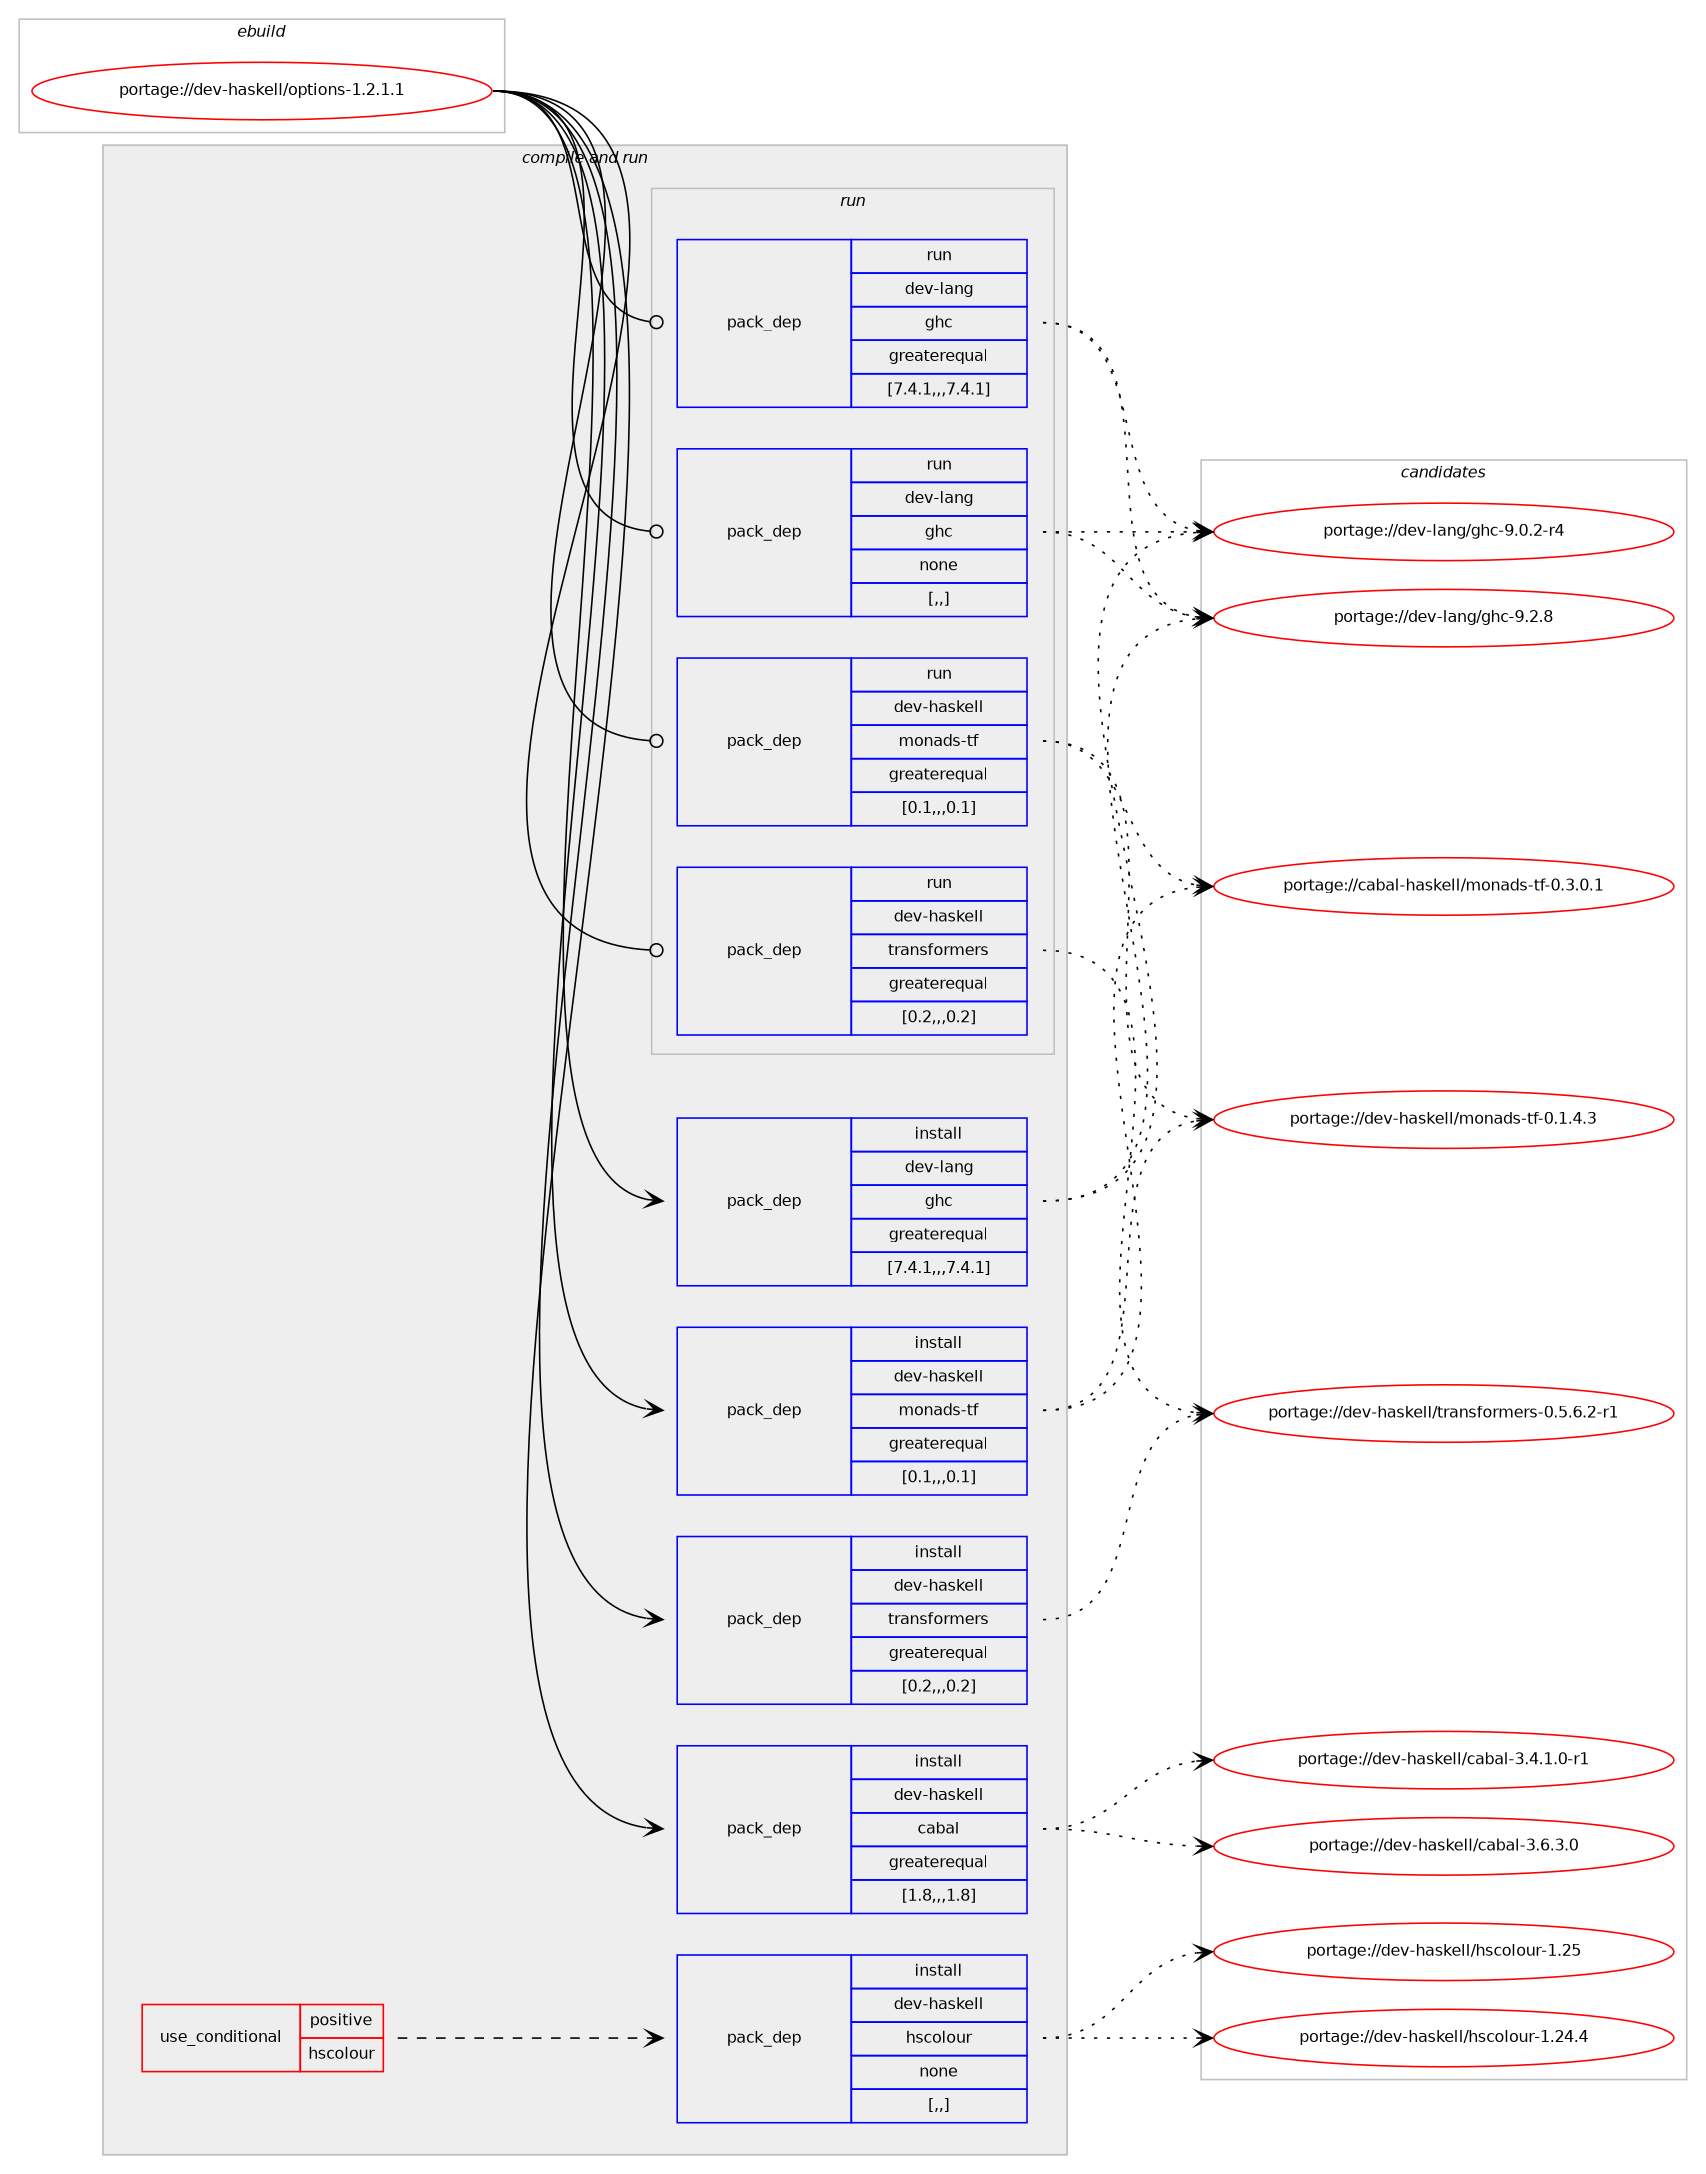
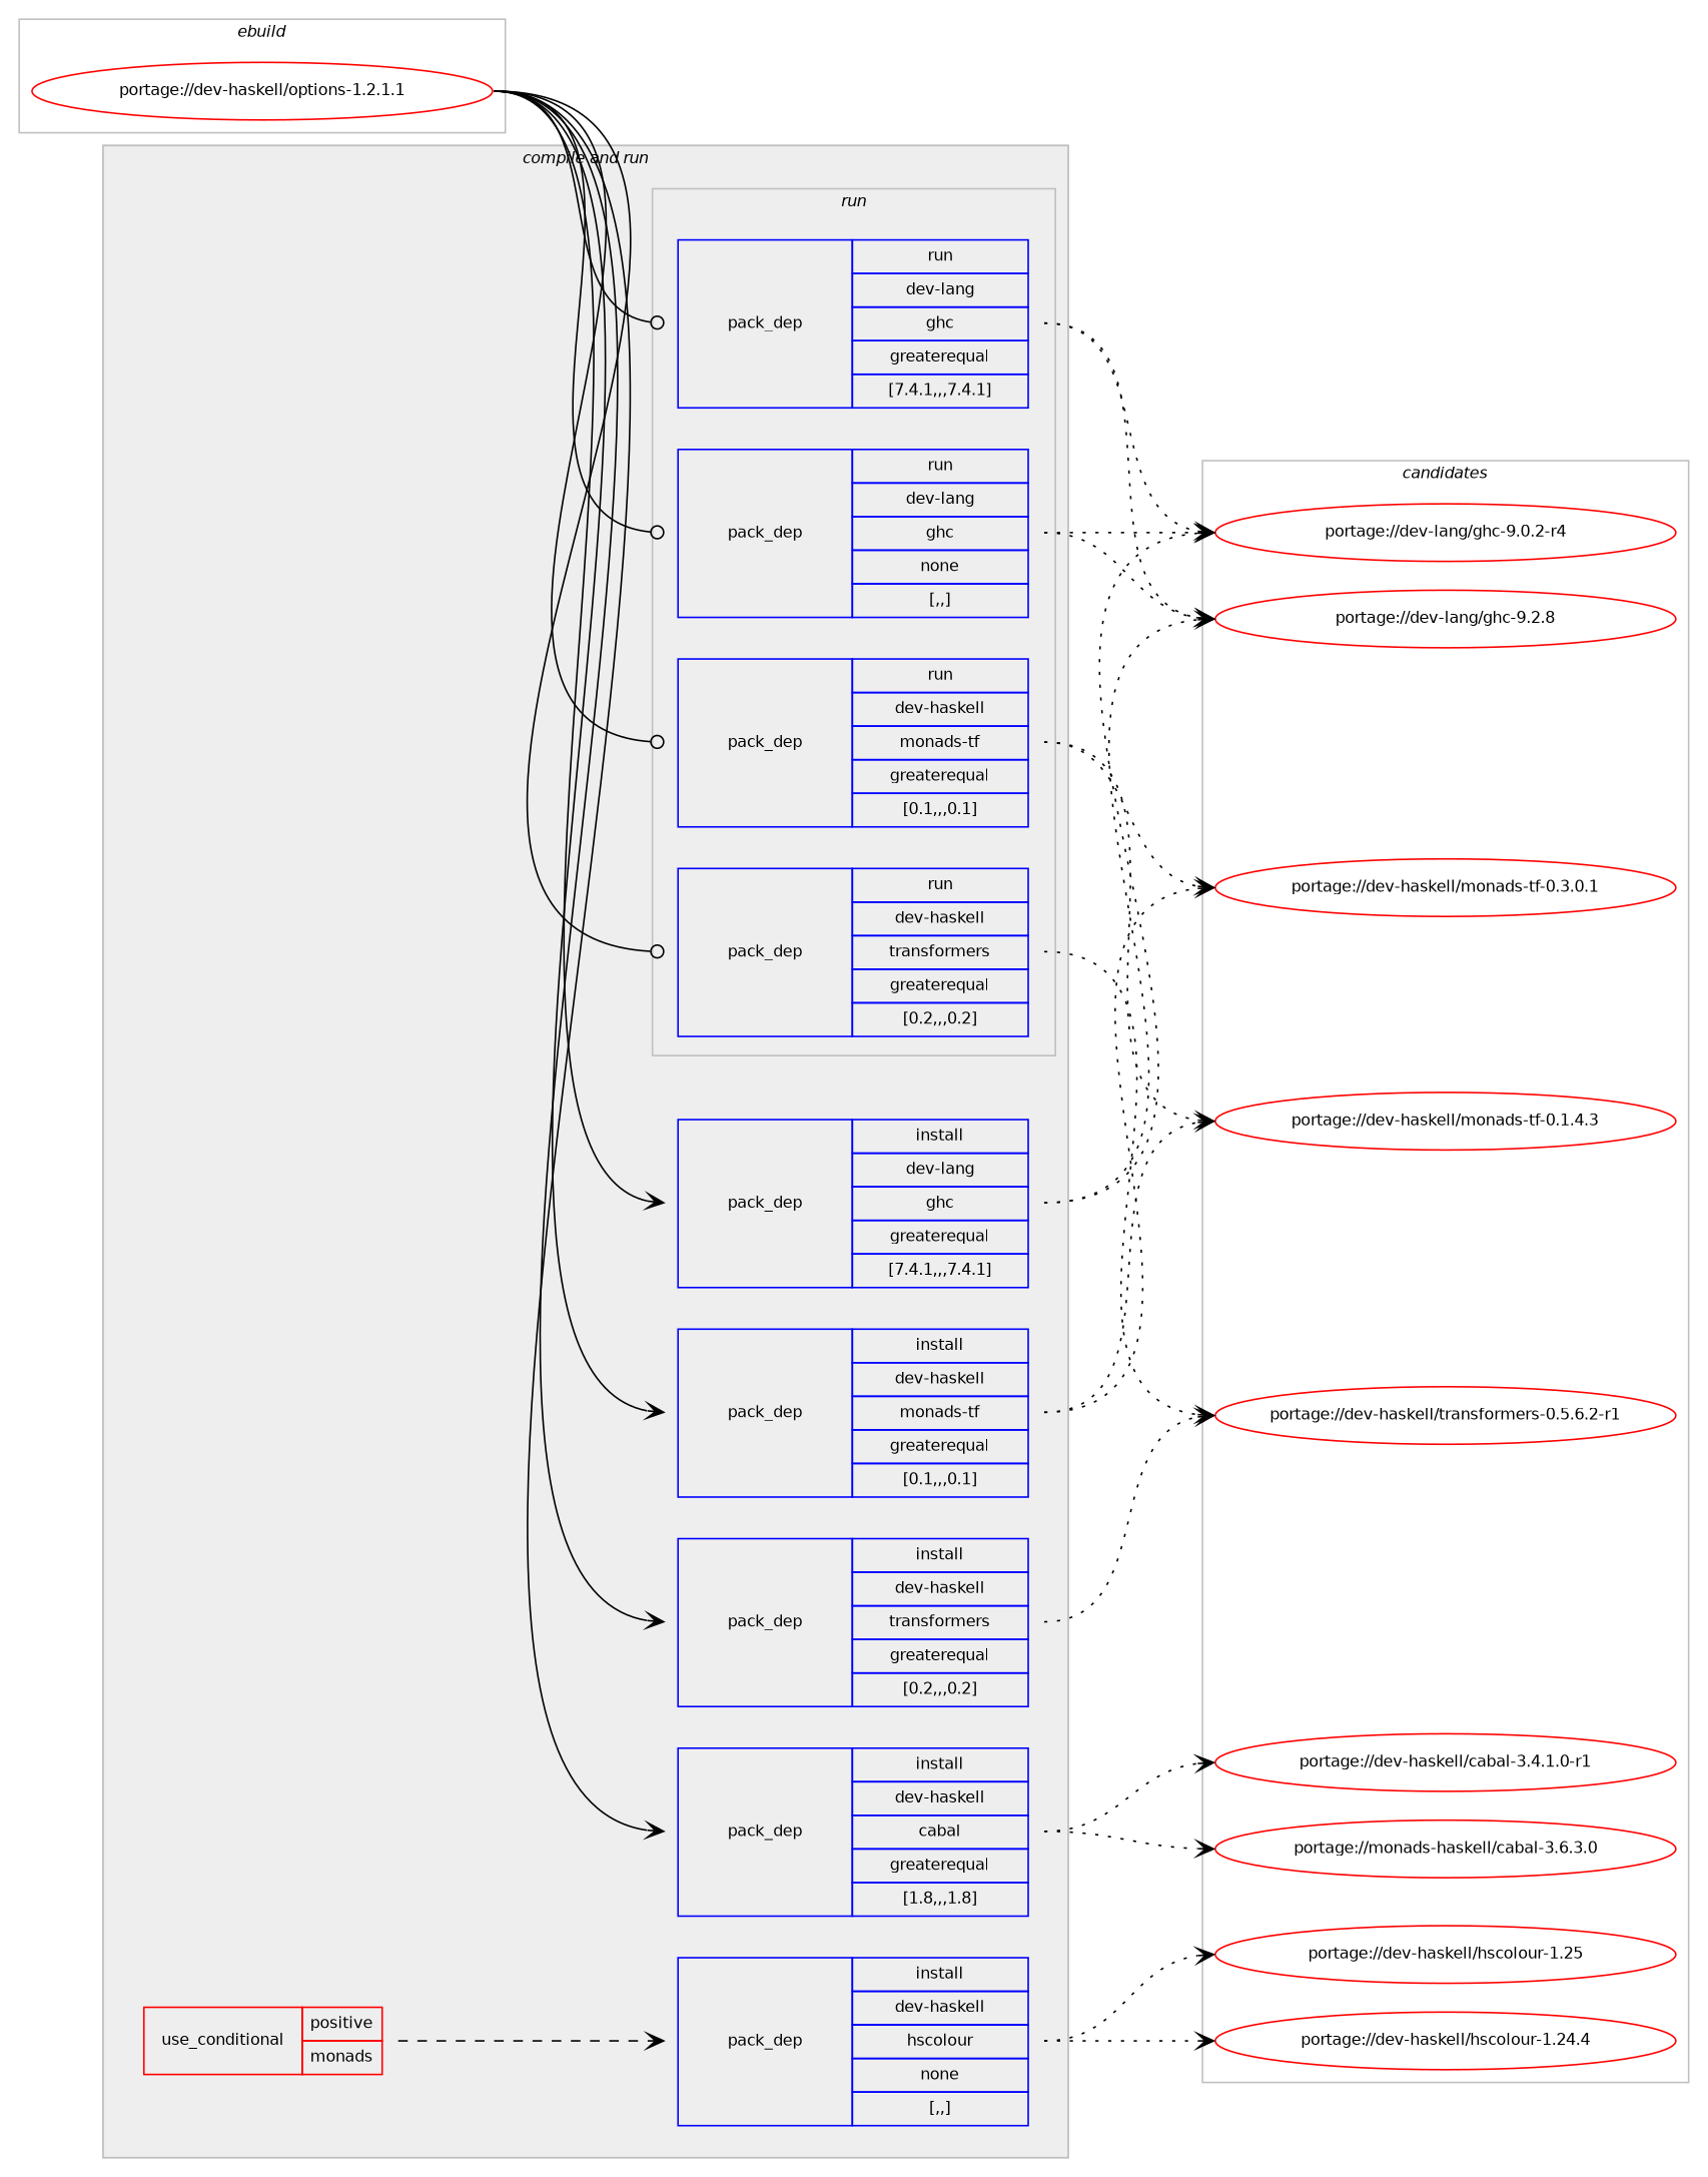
  digraph {
    compound=true
    concentrate=true
    fontname=Helvetica
    fontsize=10
    newrank=true
    rankdir=LR
    ranksep=1.5
    node [color=red fontname=Helvetica fontsize=10]
    edge [arrowhead=vee headport=w style=dotted tailport=e weight=100]
    n1 [label="portage://dev-haskell/options-1.2.1.1" width=4]
    n2 [color=blue label=<<TABLE BORDER="0" CELLBORDER="1" CELLSPACING="0" CELLPADDING="4" WIDTH="220"><TR><TD ROWSPAN="6" CELLPADDING="30">pack_dep</TD></TR><TR><TD WIDTH="110">install</TD></TR><TR><TD>dev-haskell</TD></TR><TR><TD>hscolour</TD></TR><TR><TD>none</TD></TR><TR><TD>[,,]</TD></TR></TABLE>> shape=none]
-   n3 [label=<<TABLE BORDER="0" CELLBORDER="1" CELLSPACING="0" CELLPADDING="4"><TR><TD ROWSPAN="3" CELLPADDING="10">use_conditional</TD></TR><TR><TD>positive</TD></TR><TR><TD>hscolour</TD></TR></TABLE>> shape=none]
+   n3 [label=<<TABLE BORDER="0" CELLBORDER="1" CELLSPACING="0" CELLPADDING="4"><TR><TD ROWSPAN="3" CELLPADDING="10">use_conditional</TD></TR><TR><TD>positive</TD></TR><TR><TD>monads</TD></TR></TABLE>> shape=none]
    n4 [color=blue label=<<TABLE BORDER="0" CELLBORDER="1" CELLSPACING="0" CELLPADDING="4" WIDTH="220"><TR><TD ROWSPAN="6" CELLPADDING="30">pack_dep</TD></TR><TR><TD WIDTH="110">install</TD></TR><TR><TD>dev-haskell</TD></TR><TR><TD>cabal</TD></TR><TR><TD>greaterequal</TD></TR><TR><TD>[1.8,,,1.8]</TD></TR></TABLE>> shape=none]
    n5 [color=blue label=<<TABLE BORDER="0" CELLBORDER="1" CELLSPACING="0" CELLPADDING="4" WIDTH="220"><TR><TD ROWSPAN="6" CELLPADDING="30">pack_dep</TD></TR><TR><TD WIDTH="110">install</TD></TR><TR><TD>dev-haskell</TD></TR><TR><TD>monads-tf</TD></TR><TR><TD>greaterequal</TD></TR><TR><TD>[0.1,,,0.1]</TD></TR></TABLE>> shape=none]
    n6 [color=blue label=<<TABLE BORDER="0" CELLBORDER="1" CELLSPACING="0" CELLPADDING="4" WIDTH="220"><TR><TD ROWSPAN="6" CELLPADDING="30">pack_dep</TD></TR><TR><TD WIDTH="110">install</TD></TR><TR><TD>dev-haskell</TD></TR><TR><TD>transformers</TD></TR><TR><TD>greaterequal</TD></TR><TR><TD>[0.2,,,0.2]</TD></TR></TABLE>> shape=none]
    n7 [color=blue label=<<TABLE BORDER="0" CELLBORDER="1" CELLSPACING="0" CELLPADDING="4" WIDTH="220"><TR><TD ROWSPAN="6" CELLPADDING="30">pack_dep</TD></TR><TR><TD WIDTH="110">install</TD></TR><TR><TD>dev-lang</TD></TR><TR><TD>ghc</TD></TR><TR><TD>greaterequal</TD></TR><TR><TD>[7.4.1,,,7.4.1]</TD></TR></TABLE>> shape=none]
    n8 [color=blue label=<<TABLE BORDER="0" CELLBORDER="1" CELLSPACING="0" CELLPADDING="4" WIDTH="220"><TR><TD ROWSPAN="6" CELLPADDING="30">pack_dep</TD></TR><TR><TD WIDTH="110">run</TD></TR><TR><TD>dev-haskell</TD></TR><TR><TD>monads-tf</TD></TR><TR><TD>greaterequal</TD></TR><TR><TD>[0.1,,,0.1]</TD></TR></TABLE>> shape=none]
    n9 [color=blue label=<<TABLE BORDER="0" CELLBORDER="1" CELLSPACING="0" CELLPADDING="4" WIDTH="220"><TR><TD ROWSPAN="6" CELLPADDING="30">pack_dep</TD></TR><TR><TD WIDTH="110">run</TD></TR><TR><TD>dev-haskell</TD></TR><TR><TD>transformers</TD></TR><TR><TD>greaterequal</TD></TR><TR><TD>[0.2,,,0.2]</TD></TR></TABLE>> shape=none]
    n10 [color=blue label=<<TABLE BORDER="0" CELLBORDER="1" CELLSPACING="0" CELLPADDING="4" WIDTH="220"><TR><TD ROWSPAN="6" CELLPADDING="30">pack_dep</TD></TR><TR><TD WIDTH="110">run</TD></TR><TR><TD>dev-lang</TD></TR><TR><TD>ghc</TD></TR><TR><TD>greaterequal</TD></TR><TR><TD>[7.4.1,,,7.4.1]</TD></TR></TABLE>> shape=none]
    n11 [color=blue label=<<TABLE BORDER="0" CELLBORDER="1" CELLSPACING="0" CELLPADDING="4" WIDTH="220"><TR><TD ROWSPAN="6" CELLPADDING="30">pack_dep</TD></TR><TR><TD WIDTH="110">run</TD></TR><TR><TD>dev-lang</TD></TR><TR><TD>ghc</TD></TR><TR><TD>none</TD></TR><TR><TD>[,,]</TD></TR></TABLE>> shape=none]
    n12 [label="portage://dev-haskell/hscolour-1.25" width=4]
    n13 [label="portage://dev-haskell/hscolour-1.24.4" width=4]
-   n14 [label="portage://dev-haskell/cabal-3.6.3.0" width=4]
+   n14 [label="portage://monads-haskell/cabal-3.6.3.0" width=4]
    n15 [label="portage://dev-haskell/cabal-3.4.1.0-r1" width=4]
-   n16 [label="portage://cabal-haskell/monads-tf-0.3.0.1" width=4]
+   n16 [label="portage://dev-haskell/monads-tf-0.3.0.1" width=4]
    n17 [label="portage://dev-haskell/monads-tf-0.1.4.3" width=4]
    n18 [label="portage://dev-haskell/transformers-0.5.6.2-r1" width=4]
    n19 [label="portage://dev-lang/ghc-9.2.8" width=4]
    n20 [label="portage://dev-lang/ghc-9.0.2-r4" width=4]
    subgraph cluster_1 {
      color=gray
      label=<<i>ebuild</i>>
      n1
    }
    subgraph cluster_2 {
      color=gray
      label=<<i>dependencies</i>>
      subgraph cluster_3 {
        color=gray
        fillcolor="#eeeeee"
        label=<<i>compile</i>>
        style=filled
        subgraph sub_4 {
          color=gray
          fillcolor="#eeeeee"
          label=<<i>compile</i>>
          style=filled
          n3
          subgraph sub_5 {
            color=gray
            fillcolor="#eeeeee"
            label=<<i>compile</i>>
            style=filled
            n2
          }
        }
        subgraph sub_6 {
          color=gray
          fillcolor="#eeeeee"
          label=<<i>compile</i>>
          style=filled
          n4
        }
        subgraph sub_7 {
          color=gray
          fillcolor="#eeeeee"
          label=<<i>compile</i>>
          style=filled
          n5
        }
        subgraph sub_8 {
          color=gray
          fillcolor="#eeeeee"
          label=<<i>compile</i>>
          style=filled
          n6
        }
        subgraph sub_9 {
          color=gray
          fillcolor="#eeeeee"
          label=<<i>compile</i>>
          style=filled
          n7
        }
      }
      subgraph cluster_10 {
        color=gray
        fillcolor="#eeeeee"
        label=<<i>compile and run</i>>
        style=filled
      }
      subgraph cluster_11 {
        color=gray
        fillcolor="#eeeeee"
        label=<<i>run</i>>
        style=filled
        subgraph sub_12 {
          color=gray
          fillcolor="#eeeeee"
          label=<<i>run</i>>
          style=filled
          n8
        }
        subgraph sub_13 {
          color=gray
          fillcolor="#eeeeee"
          label=<<i>run</i>>
          style=filled
          n9
        }
        subgraph sub_14 {
          color=gray
          fillcolor="#eeeeee"
          label=<<i>run</i>>
          style=filled
          n10
        }
        subgraph sub_15 {
          color=gray
          fillcolor="#eeeeee"
          label=<<i>run</i>>
          style=filled
          n11
        }
      }
    }
    subgraph cluster_16 {
      color=gray
      label=<<i>candidates</i>>
      rank=same
      subgraph sub_17 {
        color=black
        label=<<i>candidates</i>>
        nodesep=1
        rank=same
        n12
        n13
      }
      subgraph sub_18 {
        color=black
        label=<<i>candidates</i>>
        nodesep=1
        rank=same
        n14
        n15
      }
      subgraph sub_19 {
        color=black
        label=<<i>candidates</i>>
        nodesep=1
        rank=same
        n16
        n17
      }
      subgraph sub_20 {
        color=black
        label=<<i>candidates</i>>
        nodesep=1
        rank=same
        n18
      }
      subgraph sub_21 {
        color=black
        label=<<i>candidates</i>>
        nodesep=1
        rank=same
        n19
        n20
      }
      subgraph sub_22 {
        color=black
        label=<<i>candidates</i>>
        nodesep=1
        rank=same
        n16
        n17
      }
      subgraph sub_23 {
        color=black
        label=<<i>candidates</i>>
        nodesep=1
        rank=same
        n18
      }
      subgraph sub_24 {
        color=black
        label=<<i>candidates</i>>
        nodesep=1
        rank=same
        n19
        n20
      }
      subgraph sub_25 {
        color=black
        label=<<i>candidates</i>>
        nodesep=1
        rank=same
        n19
        n20
      }
    }
    n1 -> n4 [style=solid weight=20]
    n1 -> n5 [style=solid weight=20]
    n1 -> n6 [style=solid weight=20]
    n1 -> n7 [style=solid weight=20]
    n1 -> n8 [arrowhead=odot style=solid weight=20]
    n1 -> n9 [arrowhead=odot style=solid weight=20]
    n1 -> n10 [arrowhead=odot style=solid weight=20]
    n1 -> n11 [arrowhead=odot style=solid weight=20]
    n2 -> n12
    n2 -> n13
    n3 -> n2 [style=dashed weight=20]
    n4 -> n14
    n4 -> n15
    n5 -> n16
    n5 -> n17
    n6 -> n18
    n7 -> n19
    n7 -> n20
    n8 -> n16
    n8 -> n17
    n9 -> n18
    n10 -> n19
    n10 -> n20
    n11 -> n19
    n11 -> n20
  }
